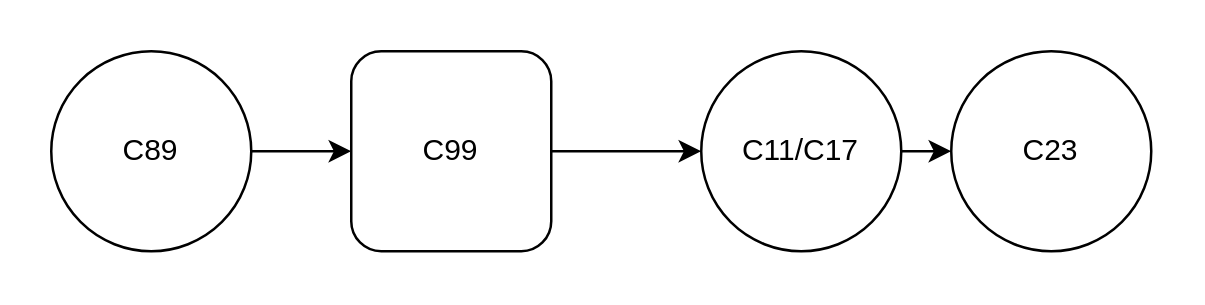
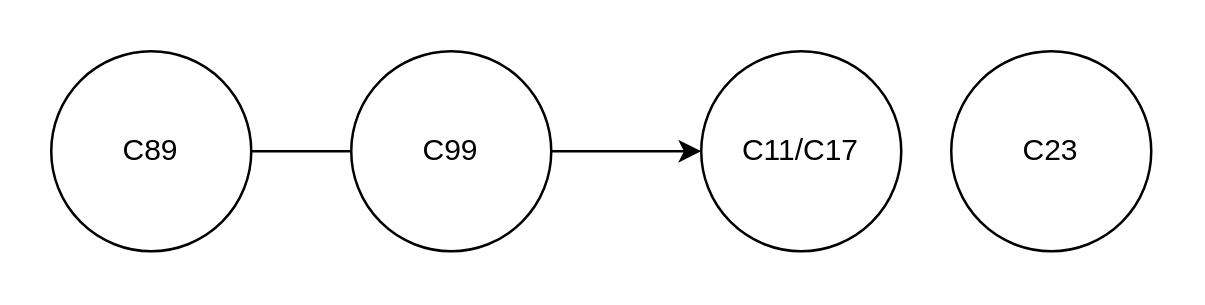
  <mxCell id="0" />
  <mxCell id="1" parent="0" />
  <mxCell id="2" style="rounded=0;orthogonalLoop=1;jettySize=auto;html=1;exitX=1;exitY=0.5;exitDx=0;exitDy=0;edgeStyle=orthogonalEdgeStyle;curved=1;" parent="1" source="5" target="7" edge="1"><mxGeometry relative="1" as="geometry" /></mxCell>
- <mxCell id="3" style="edgeStyle=orthogonalEdgeStyle;rounded=0;orthogonalLoop=1;jettySize=auto;html=1;entryX=0;entryY=0.5;entryDx=0;entryDy=0;" edge="1" parent="1" source="4" target="5"><mxGeometry relative="1" as="geometry" /></mxCell>
+ <mxCell id="3" style="edgeStyle=orthogonalEdgeStyle;rounded=0;orthogonalLoop=1;jettySize=auto;html=1;entryX=0;entryY=0.5;entryDx=0;entryDy=0;endArrow=none;" edge="1" parent="1" source="4" target="5"><mxGeometry relative="1" as="geometry" /></mxCell>
  <mxCell id="4" value="С89" style="ellipse;whiteSpace=wrap;html=1;aspect=fixed;" parent="1" vertex="1"><mxGeometry x="20" y="20" width="80" height="80" as="geometry" /></mxCell>
- <mxCell id="5" value="C99" style="whiteSpace=wrap;html=1;aspect=fixed;rounded=1;" parent="1" vertex="1"><mxGeometry x="140" y="20" width="80" height="80" as="geometry" /></mxCell>
- <mxCell id="6" style="edgeStyle=orthogonalEdgeStyle;curved=1;rounded=0;orthogonalLoop=1;jettySize=auto;html=1;exitX=1;exitY=0.5;exitDx=0;exitDy=0;" parent="1" source="7" target="8" edge="1"><mxGeometry relative="1" as="geometry" /></mxCell>
+ <mxCell id="5" value="C99" style="ellipse;whiteSpace=wrap;html=1;aspect=fixed;" parent="1" vertex="1"><mxGeometry x="140" y="20" width="80" height="80" as="geometry" /></mxCell>
  <mxCell id="7" value="C11/C17" style="ellipse;whiteSpace=wrap;html=1;aspect=fixed;" parent="1" vertex="1"><mxGeometry x="280" y="20" width="80" height="80" as="geometry" /></mxCell>
  <mxCell id="8" value="C23" style="ellipse;whiteSpace=wrap;html=1;aspect=fixed;" parent="1" vertex="1"><mxGeometry x="380" y="20" width="80" height="80" as="geometry" /></mxCell>
